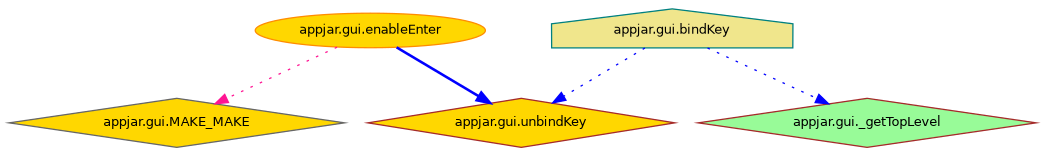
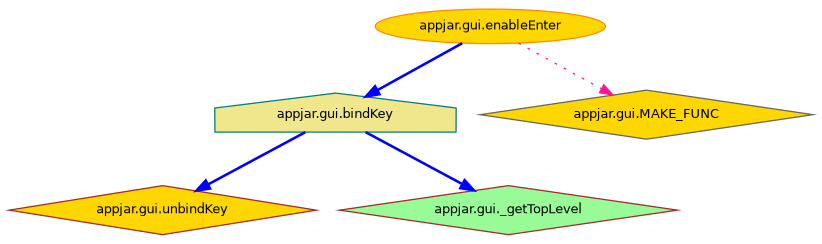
  digraph {
    rankdir=TB
    node [color=brown fillcolor=gold fontname=Helvetica fontsize=10 shape=diamond style=filled]
    edge [color=blue fontname=Helvetica fontsize=10 labelfontname=Helvetica labelfontsize=10 style=bold]
    n1 [color=darkorange fontcolor=black height=0.2 label="appjar.gui.enableEnter" shape=ellipse width=0.4]
    n2 [color=teal fillcolor=khaki height=0.2 label="appjar.gui.bindKey" shape=house width=0.4]
-   n3 [color=gray40 height=0.2 label="appjar.gui.MAKE_MAKE" width=0.4]
+   n3 [color=gray40 height=0.2 label="appjar.gui.MAKE_FUNC" width=0.4]
    n4 [height=0.2 label="appjar.gui.unbindKey" width=0.4]
    n5 [fillcolor=palegreen height=0.2 label="appjar.gui._getTopLevel" width=0.4]
-   n1 -> n4
+   n1 -> n2
    n1 -> n3 [color=deeppink style=dotted]
-   n2 -> n4 [style=dotted]
-   n2 -> n5 [style=dotted]
+   n2 -> n4
+   n2 -> n5
  }
